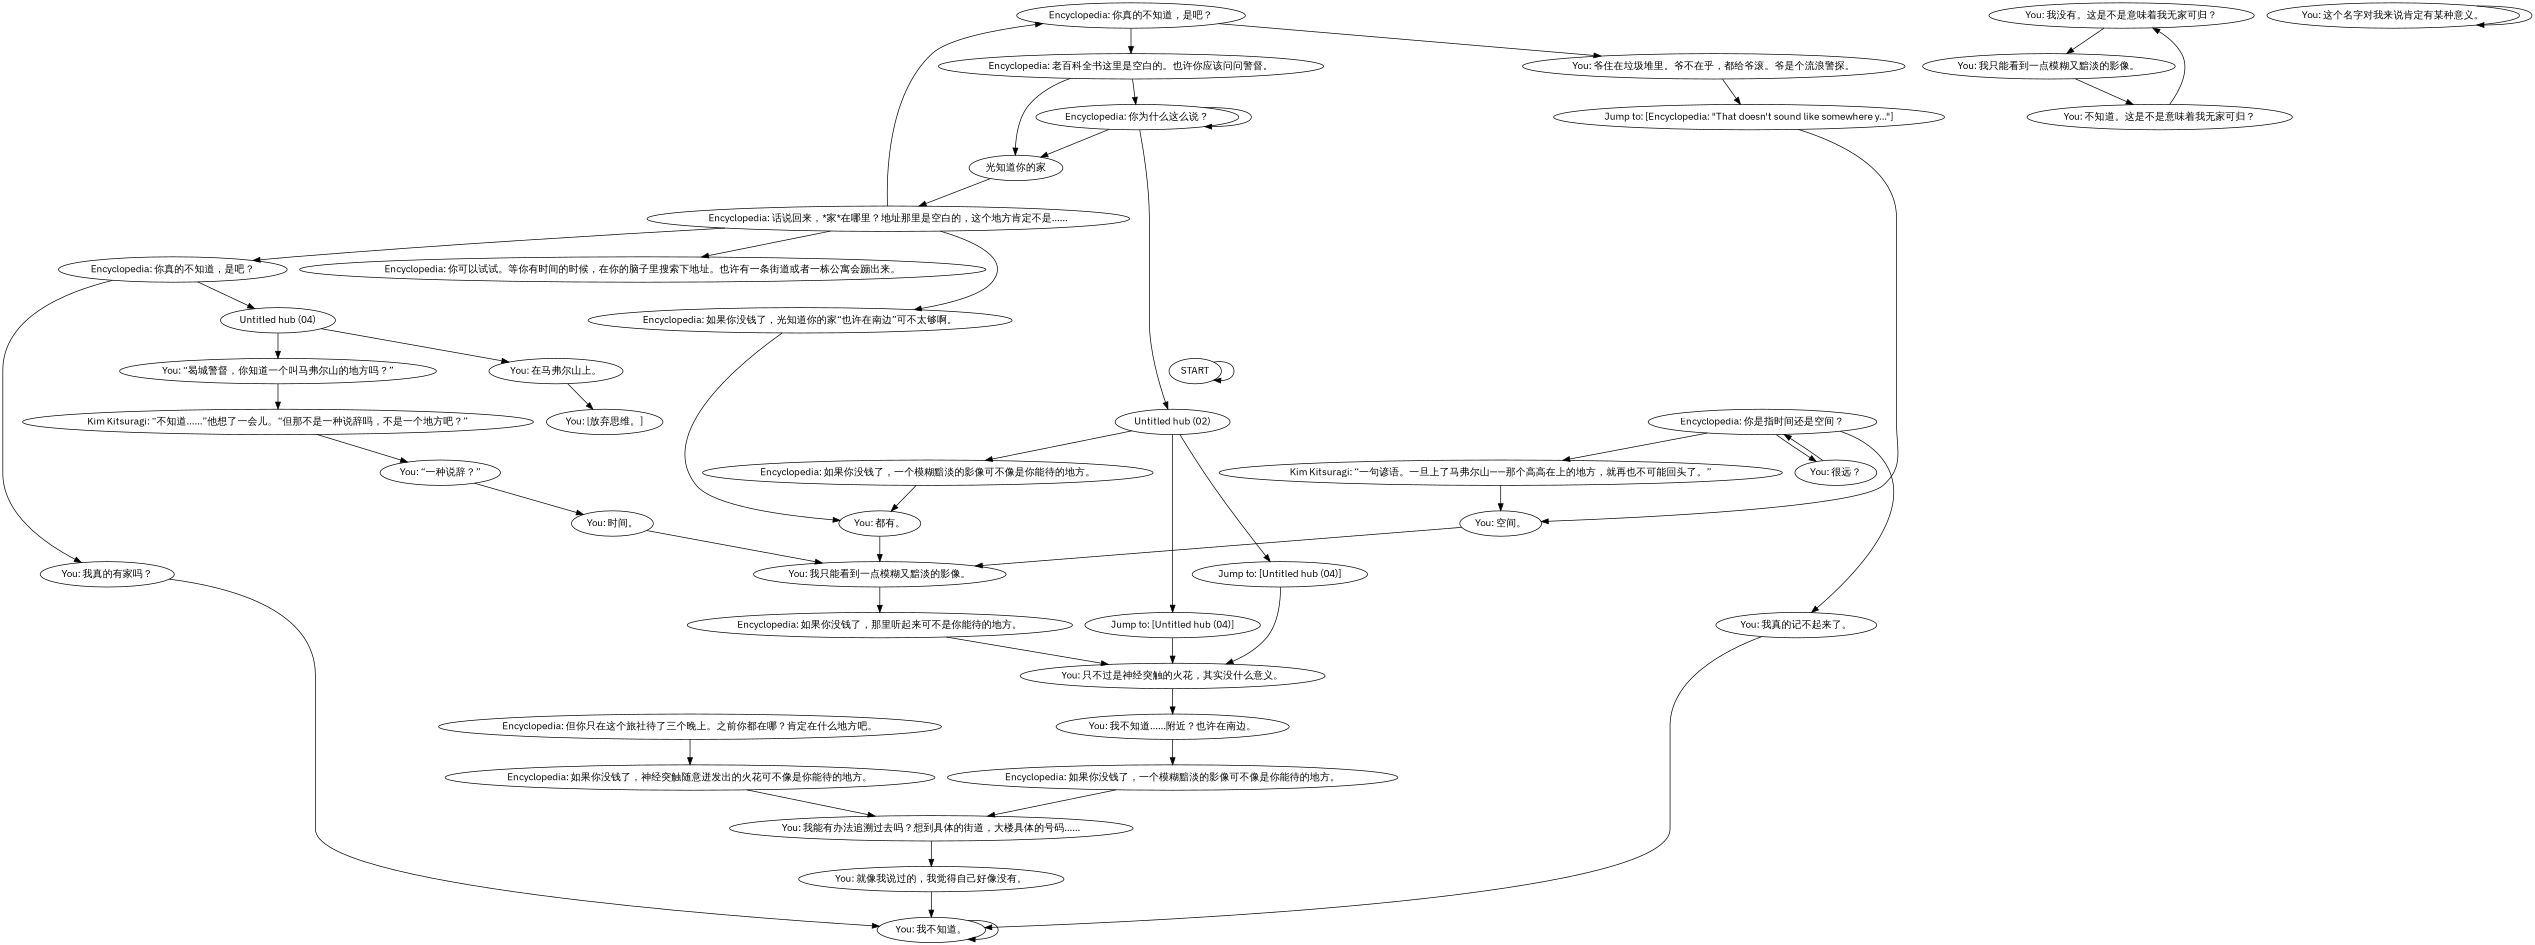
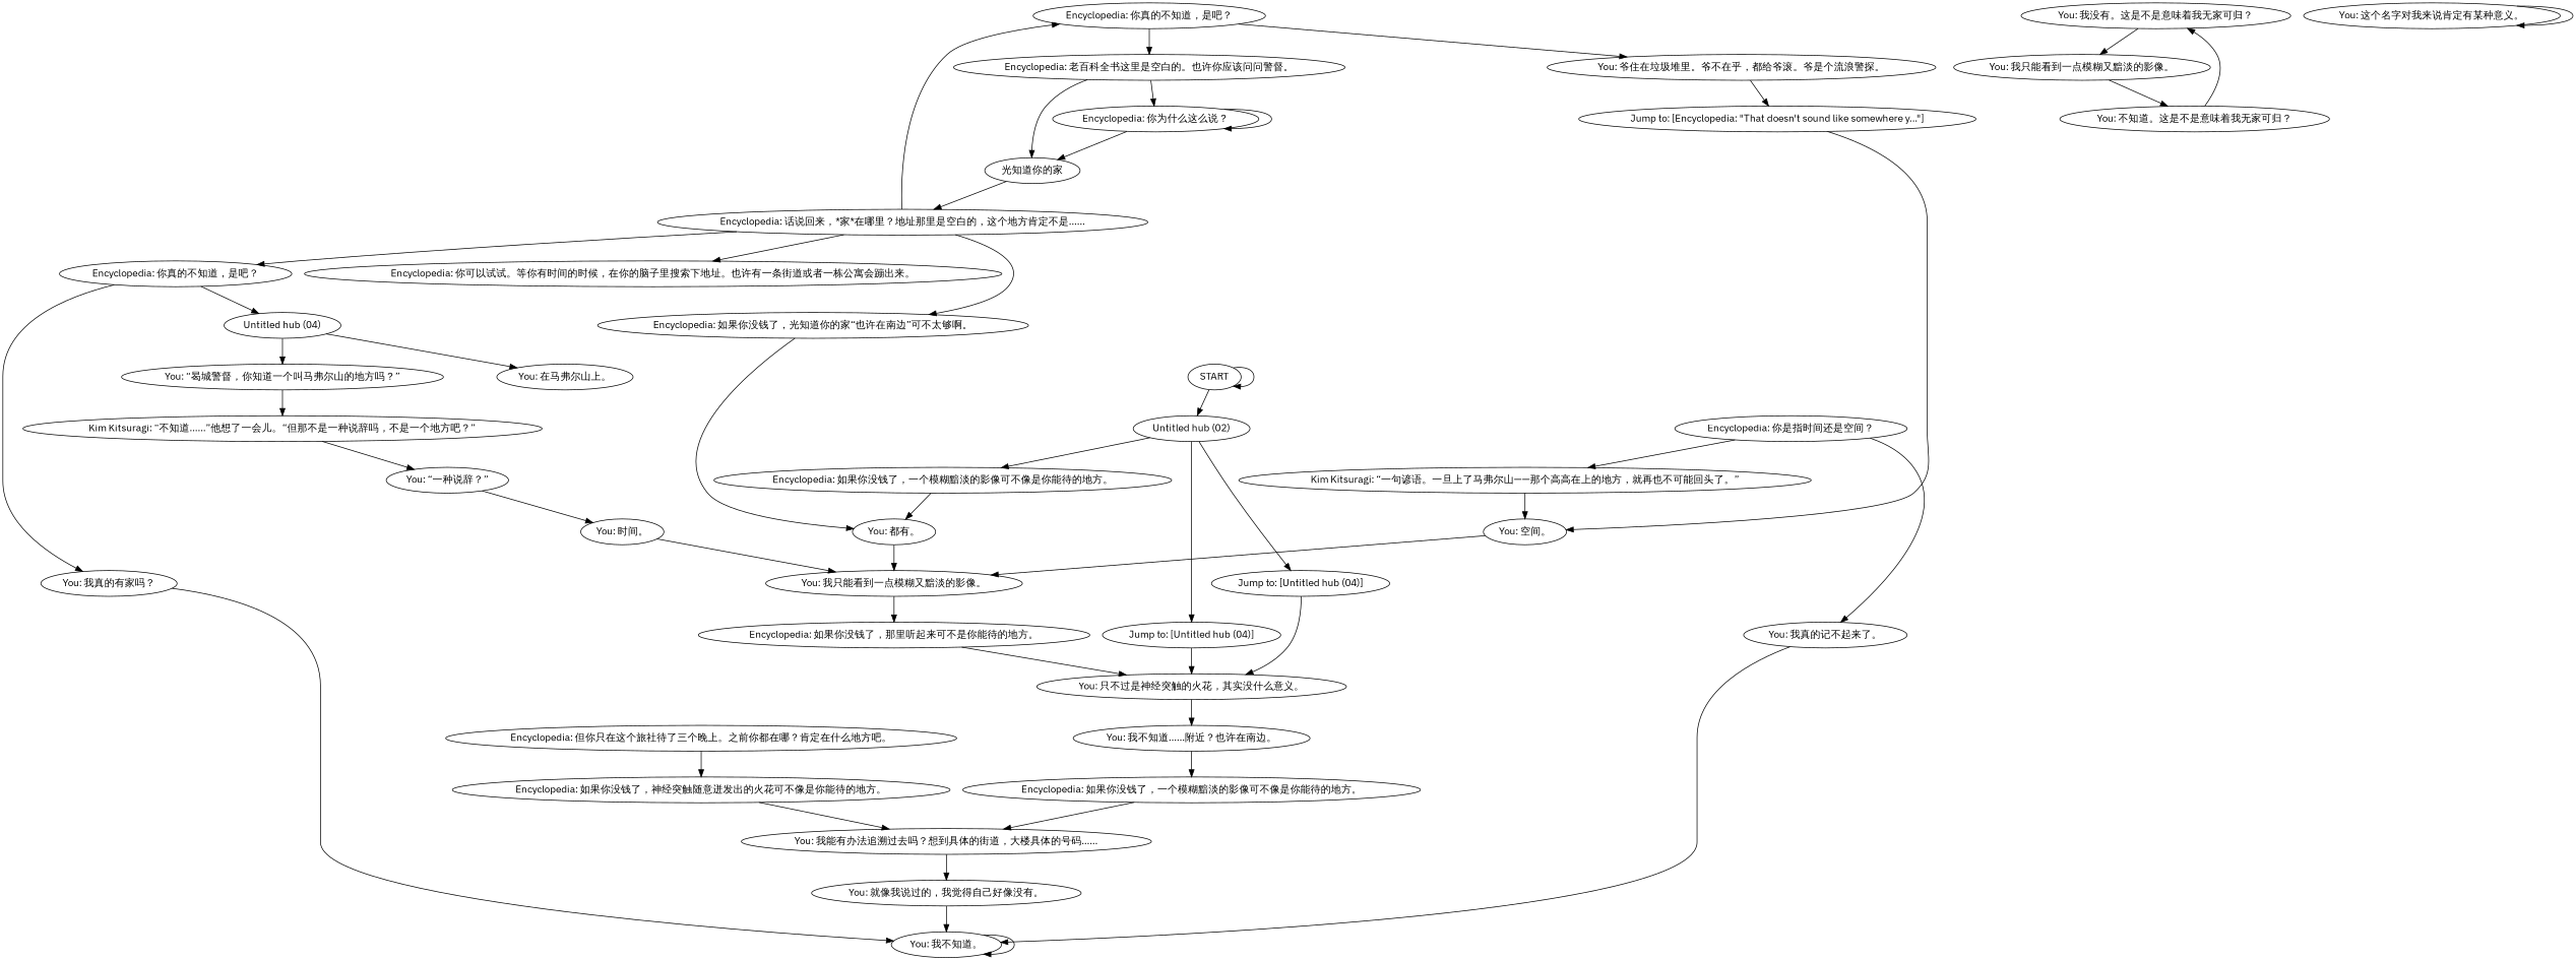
  digraph {
    fontname="IBM Plex Sans"
    node [fontname="IBM Plex Sans"]
    edge [fontname="IBM Plex Sans"]
    n1 [label=START]
    n2 [label="光知道你的家"]
    n3 [label="Encyclopedia: 话说回来，*家*在哪里？地址那里是空白的，这个地方肯定不是……"]
    n4 [label="Encyclopedia: 如果你没钱了，光知道你的家“也许在南边”可不太够啊。"]
    n5 [label="Encyclopedia: 你真的不知道，是吧？"]
    n6 [label="Encyclopedia: 你可以试试。等你有时间的时候，在你的脑子里搜索下地址。也许有一条街道或者一栋公寓会蹦出来。"]
    n7 [label="Encyclopedia: 你真的不知道，是吧？"]
    n8 [label="You: 只不过是神经突触的火花，其实没什么意义。"]
    n9 [label="You: 我不知道……附近？也许在南边。"]
    n10 [label="Encyclopedia: 如果你没钱了，一个模糊黯淡的影像可不像是你能待的地方。"]
    n11 [label="Untitled hub (04)"]
    n12 [label="You: “曷城警督，你知道一个叫马弗尔山的地方吗？”"]
    n13 [label="You: 在马弗尔山上。"]
    n14 [label="Kim Kitsuragi: “不知道……”他想了一会儿。“但那不是一种说辞吗，不是一个地方吧？”"]
-   n15 [label="You: [放弃思维。]"]
    n16 [label="You: 我没有。这是不是意味着我无家可归？"]
    n17 [label="You: 我只能看到一点模糊又黯淡的影像。"]
    n18 [label="You: 不知道。这是不是意味着我无家可归？"]
    n19 [label="You: 都有。"]
    n20 [label="You: 我只能看到一点模糊又黯淡的影像。"]
    n21 [label="You: 我真的记不起来了。"]
    n22 [label="You: 我不知道。"]
    n23 [label="You: 时间。"]
    n24 [label="Encyclopedia: 如果你没钱了，那里听起来可不是你能待的地方。"]
    n25 [label="Kim Kitsuragi: “一句谚语。一旦上了马弗尔山——那个高高在上的地方，就再也不可能回头了。”"]
    n26 [label="You: 空间。"]
    n27 [label="Encyclopedia: 如果你没钱了，一个模糊黯淡的影像可不像是你能待的地方。"]
    n28 [label="You: 我能有办法追溯过去吗？想到具体的街道，大楼具体的号码……"]
    n29 [label="You: 我真的有家吗？"]
    n30 [label="You: 就像我说过的，我觉得自己好像没有。"]
    n31 [label="Encyclopedia: 如果你没钱了，神经突触随意迸发出的火花可不像是你能待的地方。"]
    n32 [label="Untitled hub (02)"]
    n33 [label="Jump to: [Untitled hub (04)]"]
    n34 [label="Jump to: [Untitled hub (04)]"]
    n35 [label="You: 这个名字对我来说肯定有某种意义。"]
    n36 [label="Encyclopedia: 老百科全书这里是空白的。也许你应该问问警督。"]
    n37 [label="Encyclopedia: 你为什么这么说？"]
    n38 [label="You: 爷住在垃圾堆里。爷不在乎，都给爷滚。爷是个流浪警探。"]
    n39 [label="Jump to: [Encyclopedia: \"That doesn't sound like somewhere y...\"]"]
    n40 [label="You: “一种说辞？”"]
-   n41 [label="You: 很远？"]
    n42 [label="Encyclopedia: 你是指时间还是空间？"]
    n43 [label="Encyclopedia: 但你只在这个旅社待了三个晚上。之前你都在哪？肯定在什么地方吧。"]
    n1 -> n1
    n2 -> n3
    n3 -> n4
    n3 -> n5
    n3 -> n6
    n3 -> n7
    n4 -> n19
    n5 -> n11
    n5 -> n29
    n7 -> n36
    n7 -> n38
    n8 -> n9
    n9 -> n10
    n10 -> n28
    n11 -> n12
    n11 -> n13
    n12 -> n14
-   n13 -> n15
    n14 -> n40
    n16 -> n17
    n17 -> n18
    n18 -> n16
    n19 -> n20
    n20 -> n24
    n21 -> n22
    n22 -> n22
    n23 -> n20
    n24 -> n8
    n25 -> n26
    n26 -> n20
    n27 -> n19
    n28 -> n30
    n29 -> n22
    n30 -> n22
    n31 -> n28
    n32 -> n27
    n32 -> n33
    n32 -> n34
    n33 -> n8
    n34 -> n8
    n35 -> n35
    n36 -> n2
    n36 -> n37
    n37 -> n2
-   n37 -> n32
+   n1 -> n32
    n37 -> n37
    n38 -> n39
    n39 -> n26
    n40 -> n23
-   n41 -> n42
    n42 -> n21
    n42 -> n25
-   n42 -> n41
    n43 -> n31
  }
